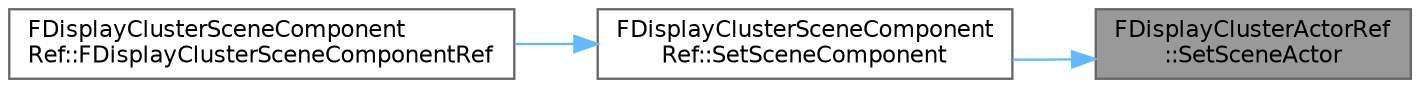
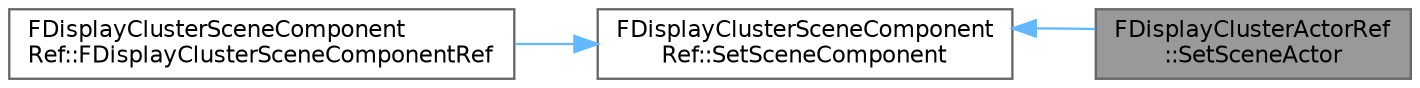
  digraph {
    rankdir=RL
    node [color=grey40 fillcolor=white fontname=Helvetica fontsize=10 shape=box style=filled]
    edge [color=steelblue1 dir=back fontname=Helvetica fontsize=10 labelfontname=Helvetica labelfontsize=10 style=solid]
    n1 [color=gray40 fillcolor=grey60 fontcolor=black height=0.2 label="FDisplayClusterActorRef\l::SetSceneActor" width=0.4]
    n2 [height=0.2 label="FDisplayClusterSceneComponent\lRef::SetSceneComponent" width=0.4]
    n3 [height=0.2 label="FDisplayClusterSceneComponent\lRef::FDisplayClusterSceneComponentRef" width=0.4]
-   n1 -> n2
+   n2 -> n1
    n2 -> n3
  }
